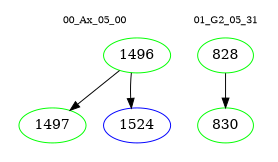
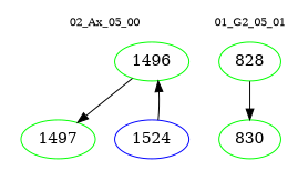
  digraph {
    node [color=green]
    edge [color=black]
    n1 [label=1496]
    n2 [label=1497]
    n3 [color=blue label=1524]
    n4 [label=828]
    n5 [label=830]
    subgraph cluster_1 {
      color=white
      fontsize=10
-     label="00_Ax_05_00"
+     label="02_Ax_05_00"
      n1
      n2
      n3
    }
    subgraph cluster_2 {
      color=white
      fontsize=10
-     label="01_G2_05_31"
+     label="01_G2_05_01"
      n4
      n5
    }
    n1 -> n2
-   n1 -> n3
+   n3 -> n1
    n4 -> n5
  }
